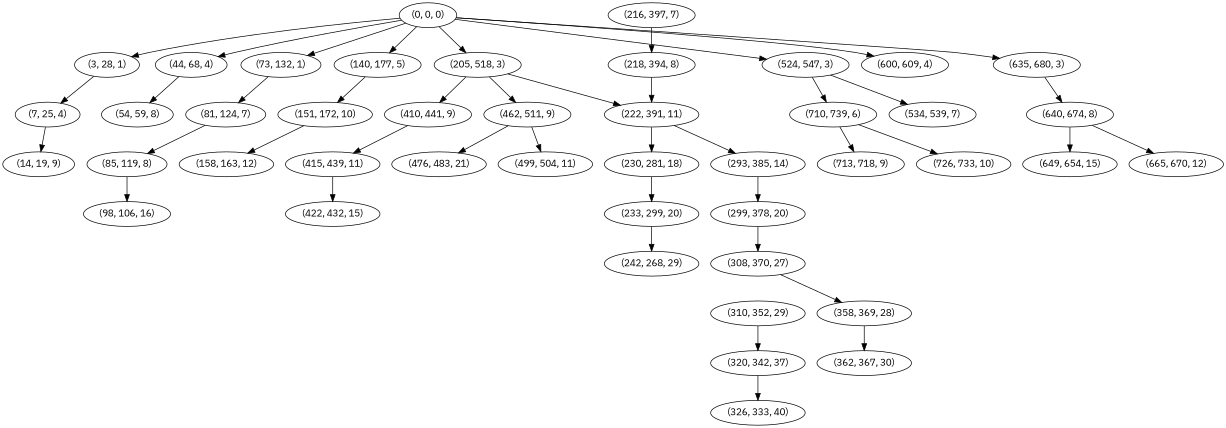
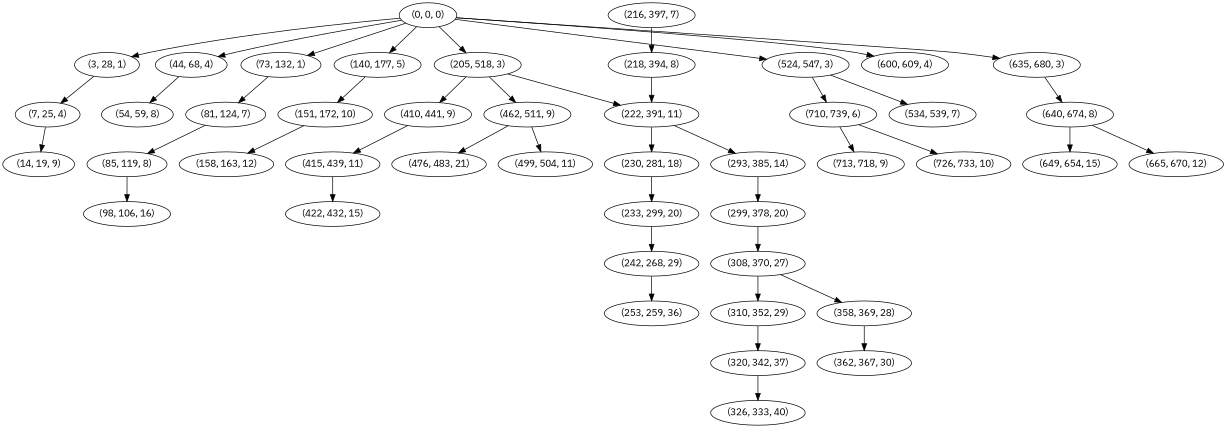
  digraph {
    fontname="IBM Plex Sans"
    node [fontname="IBM Plex Sans"]
    edge [fontname="IBM Plex Sans"]
    "(0, 0, 0)"
    "(3, 28, 1)"
    "(44, 68, 4)"
    "(73, 132, 1)"
    "(140, 177, 5)"
    "(205, 518, 3)"
    "(524, 547, 3)"
    "(600, 609, 4)"
    "(635, 680, 3)"
    "(7, 25, 4)"
    "(54, 59, 8)"
    "(81, 124, 7)"
    "(151, 172, 10)"
    "(410, 441, 9)"
    "(462, 511, 9)"
    "(222, 391, 11)"
    "(710, 739, 6)"
    "(534, 539, 7)"
    "(640, 674, 8)"
    "(713, 718, 9)"
    "(726, 733, 10)"
    "(14, 19, 9)"
    "(85, 119, 8)"
    "(98, 106, 16)"
    "(158, 163, 12)"
    "(216, 397, 7)"
    "(218, 394, 8)"
    "(415, 439, 11)"
    "(476, 483, 21)"
    "(499, 504, 11)"
    "(230, 281, 18)"
    "(293, 385, 14)"
    n33 [label="(233, 299, 20)"]
    "(299, 378, 20)"
    "(242, 268, 29)"
+   "(253, 259, 36)"
    "(308, 370, 27)"
    "(310, 352, 29)"
    "(358, 369, 28)"
    "(320, 342, 37)"
    "(362, 367, 30)"
    "(326, 333, 40)"
    "(422, 432, 15)"
    "(649, 654, 15)"
    "(665, 670, 12)"
    "(0, 0, 0)" -> "(3, 28, 1)"
    "(0, 0, 0)" -> "(44, 68, 4)"
    "(0, 0, 0)" -> "(73, 132, 1)"
    "(0, 0, 0)" -> "(140, 177, 5)"
    "(0, 0, 0)" -> "(205, 518, 3)"
    "(0, 0, 0)" -> "(524, 547, 3)"
    "(0, 0, 0)" -> "(600, 609, 4)"
    "(0, 0, 0)" -> "(635, 680, 3)"
    "(3, 28, 1)" -> "(7, 25, 4)"
    "(44, 68, 4)" -> "(54, 59, 8)"
    "(73, 132, 1)" -> "(81, 124, 7)"
    "(140, 177, 5)" -> "(151, 172, 10)"
    "(205, 518, 3)" -> "(410, 441, 9)"
    "(205, 518, 3)" -> "(462, 511, 9)"
    "(205, 518, 3)" -> "(222, 391, 11)"
    "(524, 547, 3)" -> "(710, 739, 6)"
    "(524, 547, 3)" -> "(534, 539, 7)"
    "(635, 680, 3)" -> "(640, 674, 8)"
    "(7, 25, 4)" -> "(14, 19, 9)"
    "(81, 124, 7)" -> "(85, 119, 8)"
    "(151, 172, 10)" -> "(158, 163, 12)"
    "(410, 441, 9)" -> "(415, 439, 11)"
    "(462, 511, 9)" -> "(476, 483, 21)"
    "(462, 511, 9)" -> "(499, 504, 11)"
    "(222, 391, 11)" -> "(230, 281, 18)"
    "(222, 391, 11)" -> "(293, 385, 14)"
    "(710, 739, 6)" -> "(713, 718, 9)"
    "(710, 739, 6)" -> "(726, 733, 10)"
    "(640, 674, 8)" -> "(649, 654, 15)"
    "(640, 674, 8)" -> "(665, 670, 12)"
    "(85, 119, 8)" -> "(98, 106, 16)"
    "(216, 397, 7)" -> "(218, 394, 8)"
    "(218, 394, 8)" -> "(222, 391, 11)"
    "(415, 439, 11)" -> "(422, 432, 15)"
    "(230, 281, 18)" -> n33
    "(293, 385, 14)" -> "(299, 378, 20)"
    n33 -> "(242, 268, 29)"
    "(299, 378, 20)" -> "(308, 370, 27)"
+   "(242, 268, 29)" -> "(253, 259, 36)"
+   "(308, 370, 27)" -> "(310, 352, 29)"
    "(308, 370, 27)" -> "(358, 369, 28)"
    "(310, 352, 29)" -> "(320, 342, 37)"
    "(358, 369, 28)" -> "(362, 367, 30)"
    "(320, 342, 37)" -> "(326, 333, 40)"
  }
